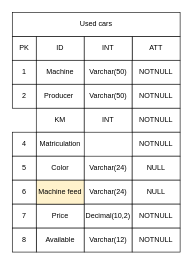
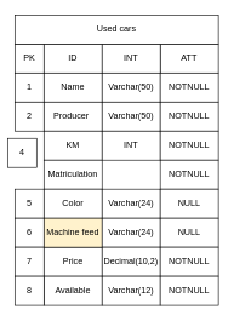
  <mxCell id="0" />
  <mxCell id="1" parent="0" />
  <mxCell id="2" value="PK" style="whiteSpace=wrap;html=1;" vertex="1" parent="1"><mxGeometry x="20" y="60" width="40" height="40" as="geometry" /></mxCell>
  <mxCell id="3" value="ATT" style="whiteSpace=wrap;html=1;" vertex="1" parent="1"><mxGeometry x="220" y="60" width="80" height="40" as="geometry" /></mxCell>
  <mxCell id="4" value="ID" style="whiteSpace=wrap;html=1;" vertex="1" parent="1"><mxGeometry y="60" width="80" height="40" as="geometry" x="60" /></mxCell>
  <mxCell id="5" value="INT" style="whiteSpace=wrap;html=1;" vertex="1" parent="1"><mxGeometry x="140" y="60" width="80" height="40" as="geometry" /></mxCell>
  <mxCell id="6" value="1" style="rounded=0;whiteSpace=wrap;html=1;" vertex="1" parent="1"><mxGeometry x="20" y="100" width="40" height="40" as="geometry" /></mxCell>
  <mxCell id="7" value="2" style="rounded=0;whiteSpace=wrap;html=1;" vertex="1" parent="1"><mxGeometry x="20" y="140" width="40" height="40" as="geometry" /></mxCell>
- <mxCell id="8" value="4" style="rounded=0;whiteSpace=wrap;html=1;" vertex="1" parent="1"><mxGeometry x="20" y="220" width="40" height="40" as="geometry" /></mxCell>
+ <mxCell id="8" value="4" style="rounded=0;whiteSpace=wrap;html=1;" vertex="1" parent="1"><mxGeometry x="10" y="190" width="40" height="40" as="geometry" /></mxCell>
  <mxCell id="9" value="5" style="rounded=0;whiteSpace=wrap;html=1;" vertex="1" parent="1"><mxGeometry x="20" y="260" width="40" height="40" as="geometry" /></mxCell>
  <mxCell id="10" value="6" style="rounded=0;whiteSpace=wrap;html=1;" vertex="1" parent="1"><mxGeometry x="20" y="300" width="40" height="40" as="geometry" /></mxCell>
  <mxCell id="11" value="7" style="rounded=0;whiteSpace=wrap;html=1;" vertex="1" parent="1"><mxGeometry x="20" y="340" width="40" height="40" as="geometry" /></mxCell>
- <mxCell id="12" value="Machine" style="rounded=0;whiteSpace=wrap;html=1;" vertex="1" parent="1"><mxGeometry y="100" width="80" height="40" as="geometry" x="60" /></mxCell>
+ <mxCell id="12" value="Name" style="rounded=0;whiteSpace=wrap;html=1;" vertex="1" parent="1"><mxGeometry y="100" width="80" height="40" as="geometry" x="60" /></mxCell>
  <mxCell id="13" value="Producer&lt;span style=&quot;white-space: pre;&quot;&gt;&#09;&lt;/span&gt;" style="rounded=0;whiteSpace=wrap;html=1;" vertex="1" parent="1"><mxGeometry y="140" width="80" height="40" as="geometry" x="60" /></mxCell>
  <mxCell id="14" value="KM" style="rounded=0;whiteSpace=wrap;html=1;" vertex="1" parent="1"><mxGeometry y="180" width="80" height="40" as="geometry" x="60" /></mxCell>
  <mxCell id="15" value="Matriculation" style="rounded=0;whiteSpace=wrap;html=1;" vertex="1" parent="1"><mxGeometry y="220" width="80" height="40" as="geometry" x="60" /></mxCell>
  <mxCell id="16" value="Color" style="rounded=0;whiteSpace=wrap;html=1;" vertex="1" parent="1"><mxGeometry y="260" width="80" height="40" as="geometry" x="60" /></mxCell>
  <mxCell id="17" value="Price" style="rounded=0;whiteSpace=wrap;html=1;" vertex="1" parent="1"><mxGeometry y="340" width="80" height="40" as="geometry" x="60" /></mxCell>
  <mxCell id="18" value="Available" style="rounded=0;whiteSpace=wrap;html=1;" vertex="1" parent="1"><mxGeometry y="380" width="80" height="40" as="geometry" x="60" /></mxCell>
  <mxCell id="19" value="Used cars" style="rounded=0;whiteSpace=wrap;html=1;" vertex="1" parent="1"><mxGeometry x="20" y="20" width="280" height="40" as="geometry" /></mxCell>
  <mxCell id="20" value="8" style="rounded=0;whiteSpace=wrap;html=1;" vertex="1" parent="1"><mxGeometry x="20" y="380" width="40" height="40" as="geometry" /></mxCell>
  <mxCell id="21" value="Machine feed" style="rounded=0;whiteSpace=wrap;html=1;fillColor=#fff2cc;" vertex="1" parent="1"><mxGeometry y="300" width="80" height="40" as="geometry" x="60" /></mxCell>
  <mxCell id="22" value="Varchar(50)" style="rounded=0;whiteSpace=wrap;html=1;" vertex="1" parent="1"><mxGeometry x="140" y="100" width="80" height="40" as="geometry" /></mxCell>
  <mxCell id="23" style="edgeStyle=none;rounded=0;orthogonalLoop=1;jettySize=auto;html=1;exitX=0.5;exitY=1;exitDx=0;exitDy=0;" edge="1" parent="1" source="22" target="22"><mxGeometry relative="1" as="geometry" /></mxCell>
  <mxCell id="24" value="Varchar(50)" style="rounded=0;whiteSpace=wrap;html=1;" vertex="1" parent="1"><mxGeometry x="140" y="140" width="80" height="40" as="geometry" /></mxCell>
  <mxCell id="25" value="INT" style="rounded=0;whiteSpace=wrap;html=1;" vertex="1" parent="1"><mxGeometry x="140" y="180" width="80" height="40" as="geometry" /></mxCell>
  <mxCell id="26" value="Varchar(24)" style="rounded=0;whiteSpace=wrap;html=1;" vertex="1" parent="1"><mxGeometry x="140" y="260" width="80" height="40" as="geometry" /></mxCell>
  <mxCell id="27" value="Varchar(24)" style="rounded=0;whiteSpace=wrap;html=1;" vertex="1" parent="1"><mxGeometry x="140" y="300" width="80" height="40" as="geometry" /></mxCell>
  <mxCell id="28" value="Decimal(10,2)" style="rounded=0;whiteSpace=wrap;html=1;" vertex="1" parent="1"><mxGeometry x="140" y="340" width="80" height="40" as="geometry" /></mxCell>
  <mxCell id="29" value="Varchar(12)" style="rounded=0;whiteSpace=wrap;html=1;" vertex="1" parent="1"><mxGeometry x="140" y="380" width="80" height="40" as="geometry" /></mxCell>
  <mxCell id="30" value="NOTNULL" style="rounded=0;whiteSpace=wrap;html=1;" vertex="1" parent="1"><mxGeometry x="220" y="100" width="80" height="40" as="geometry" /></mxCell>
  <mxCell id="31" value="NOTNULL" style="rounded=0;whiteSpace=wrap;html=1;" vertex="1" parent="1"><mxGeometry x="220" y="140" width="80" height="40" as="geometry" /></mxCell>
  <mxCell id="32" value="NOTNULL" style="rounded=0;whiteSpace=wrap;html=1;" vertex="1" parent="1"><mxGeometry x="220" y="180" width="80" height="40" as="geometry" /></mxCell>
  <mxCell id="33" value="NOTNULL" style="rounded=0;whiteSpace=wrap;html=1;" vertex="1" parent="1"><mxGeometry x="220" y="220" width="80" height="40" as="geometry" /></mxCell>
  <mxCell id="34" value="NULL" style="rounded=0;whiteSpace=wrap;html=1;" vertex="1" parent="1"><mxGeometry x="220" y="260" width="80" height="40" as="geometry" /></mxCell>
  <mxCell id="35" value="NULL" style="rounded=0;whiteSpace=wrap;html=1;" vertex="1" parent="1"><mxGeometry x="220" y="300" width="80" height="40" as="geometry" /></mxCell>
  <mxCell id="36" value="NOTNULL" style="rounded=0;whiteSpace=wrap;html=1;" vertex="1" parent="1"><mxGeometry x="220" y="340" width="80" height="40" as="geometry" /></mxCell>
  <mxCell id="37" value="NOTNULL" style="rounded=0;whiteSpace=wrap;html=1;" vertex="1" parent="1"><mxGeometry x="220" y="380" width="80" height="40" as="geometry" /></mxCell>
